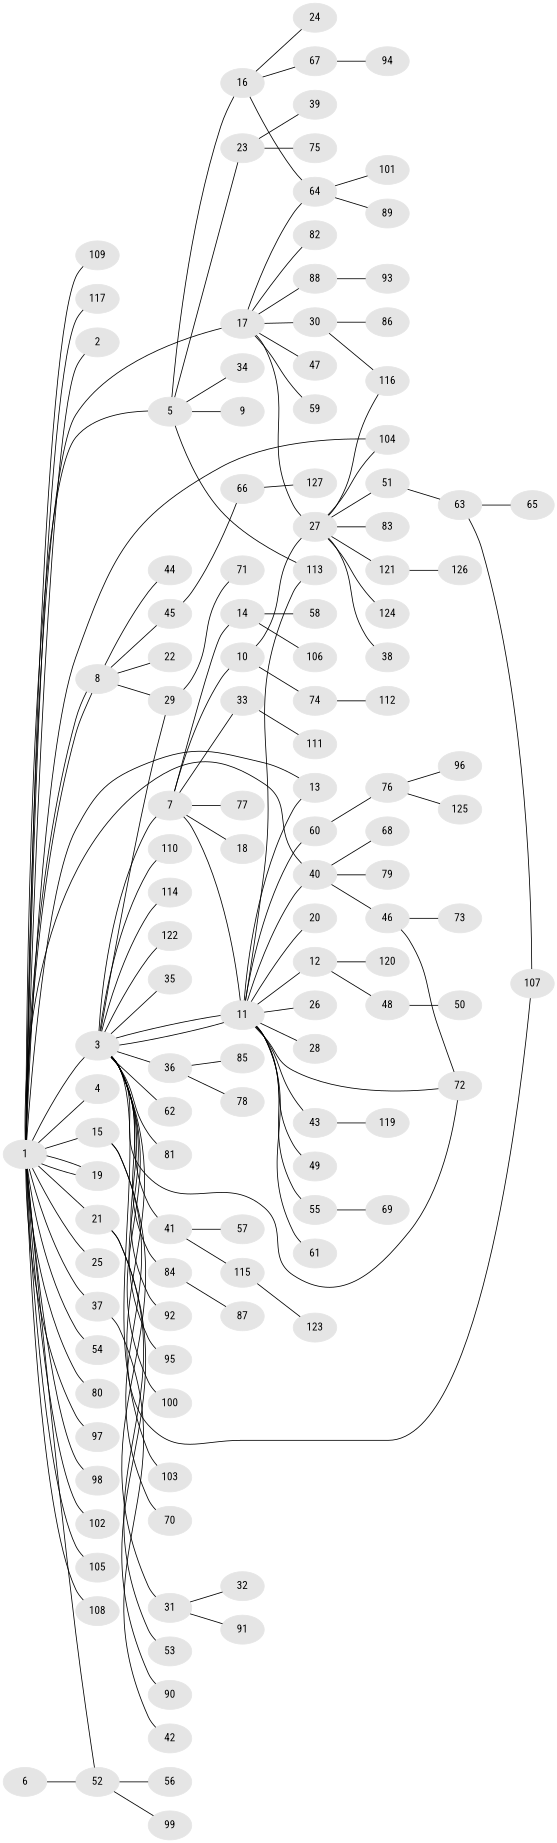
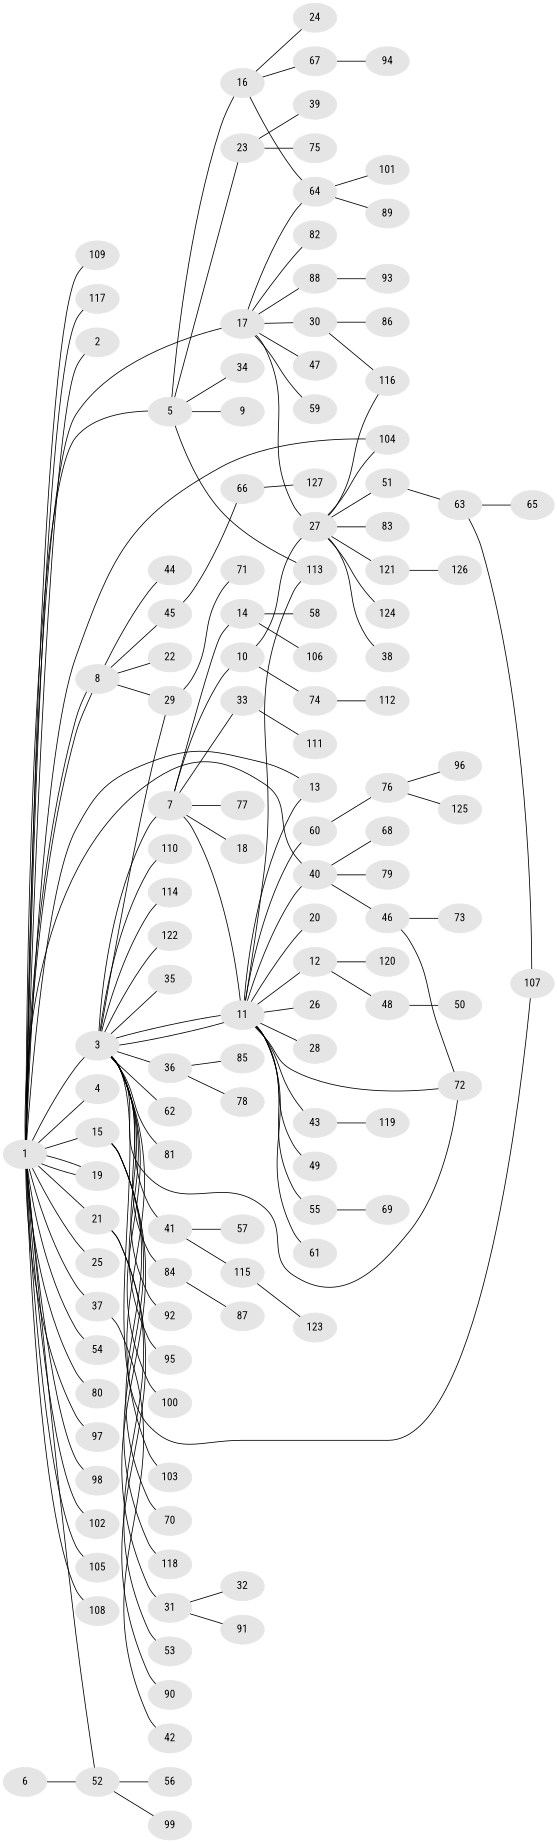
  graph {
    fontname="Roboto Condensed"
    rankdir=LR
    node [color=gray90 fontname="Roboto Condensed" style=filled]
    edge [fontname="Roboto Condensed"]
    1
    2
    3
    4
    5
    8
    13
    15
    17
    19
    21
    25
    37
    40
    52
    54
    80
    97
    98
    102
    104
    105
    108
    109
    117
    7
    11
    29
    35
    36
    41
    62
    72
    81
    84
    92
    95
    100
    103
    107
    110
    114
    122
    9
    16
    23
    34
    113
    6
    22
    44
    45
    31
    70
+   118
    27
    64
    30
    47
    59
    82
    88
    53
    90
    42
    46
    68
    79
    56
    99
    10
    14
    18
    33
    77
    12
    20
    26
    28
    43
    49
    55
    60
    61
    71
    78
    85
    57
    115
    87
    24
    67
    39
    75
    74
    58
    106
    111
    66
    38
    51
    83
    116
    121
    124
    112
    48
    120
    119
    69
    76
    50
    32
    91
    89
    101
    94
    86
    93
    63
    126
    73
    127
    65
    96
    125
    123
    1 -- 2
    1 -- 3
    1 -- 4
    1 -- 5
    1 -- 8
    1 -- 8
    1 -- 13
    1 -- 15
    1 -- 17
    1 -- 19
    1 -- 19
    1 -- 21
    1 -- 25
    1 -- 37
    1 -- 40
    1 -- 52
    1 -- 54
    1 -- 80
    1 -- 97
    1 -- 98
    1 -- 102
    1 -- 104
    1 -- 105
    1 -- 108
    1 -- 109
    1 -- 117
    3 -- 7
    3 -- 11
    3 -- 11
    3 -- 29
    3 -- 35
    3 -- 36
    3 -- 41
    3 -- 62
    3 -- 72
    3 -- 81
    3 -- 84
    3 -- 92
    3 -- 95
    3 -- 100
    3 -- 103
    3 -- 107
    3 -- 110
    3 -- 114
    3 -- 122
    5 -- 9
    5 -- 16
    5 -- 23
    5 -- 34
    5 -- 113
    8 -- 29
    8 -- 22
    8 -- 44
    8 -- 45
    15 -- 31
    15 -- 70
+   15 -- 118
    17 -- 27
    17 -- 64
    17 -- 30
    17 -- 47
    17 -- 59
    17 -- 82
    17 -- 88
    21 -- 53
    21 -- 90
    37 -- 42
    40 -- 46
    40 -- 68
    40 -- 79
    52 -- 56
    52 -- 99
    7 -- 11
    7 -- 10
    7 -- 14
    7 -- 18
    7 -- 33
    7 -- 77
    11 -- 13
    11 -- 40
    11 -- 72
    11 -- 113
    11 -- 12
    11 -- 20
    11 -- 26
    11 -- 28
    11 -- 43
    11 -- 49
    11 -- 55
    11 -- 60
    11 -- 61
    29 -- 71
    36 -- 78
    36 -- 85
    41 -- 57
    41 -- 115
    84 -- 87
    16 -- 64
    16 -- 24
    16 -- 67
    23 -- 39
    23 -- 75
    6 -- 52
    45 -- 66
    31 -- 32
    31 -- 91
    27 -- 104
    27 -- 38
    27 -- 51
    27 -- 83
    27 -- 116
    27 -- 121
    27 -- 124
    64 -- 89
    64 -- 101
    30 -- 116
    30 -- 86
    88 -- 93
    46 -- 72
    46 -- 73
    10 -- 27
    10 -- 74
    14 -- 58
    14 -- 106
    33 -- 111
    12 -- 48
    12 -- 120
    43 -- 119
    55 -- 69
    60 -- 76
    115 -- 123
    67 -- 94
    74 -- 112
    66 -- 127
    51 -- 63
    121 -- 126
    48 -- 50
    76 -- 96
    76 -- 125
    63 -- 107
    63 -- 65
  }
